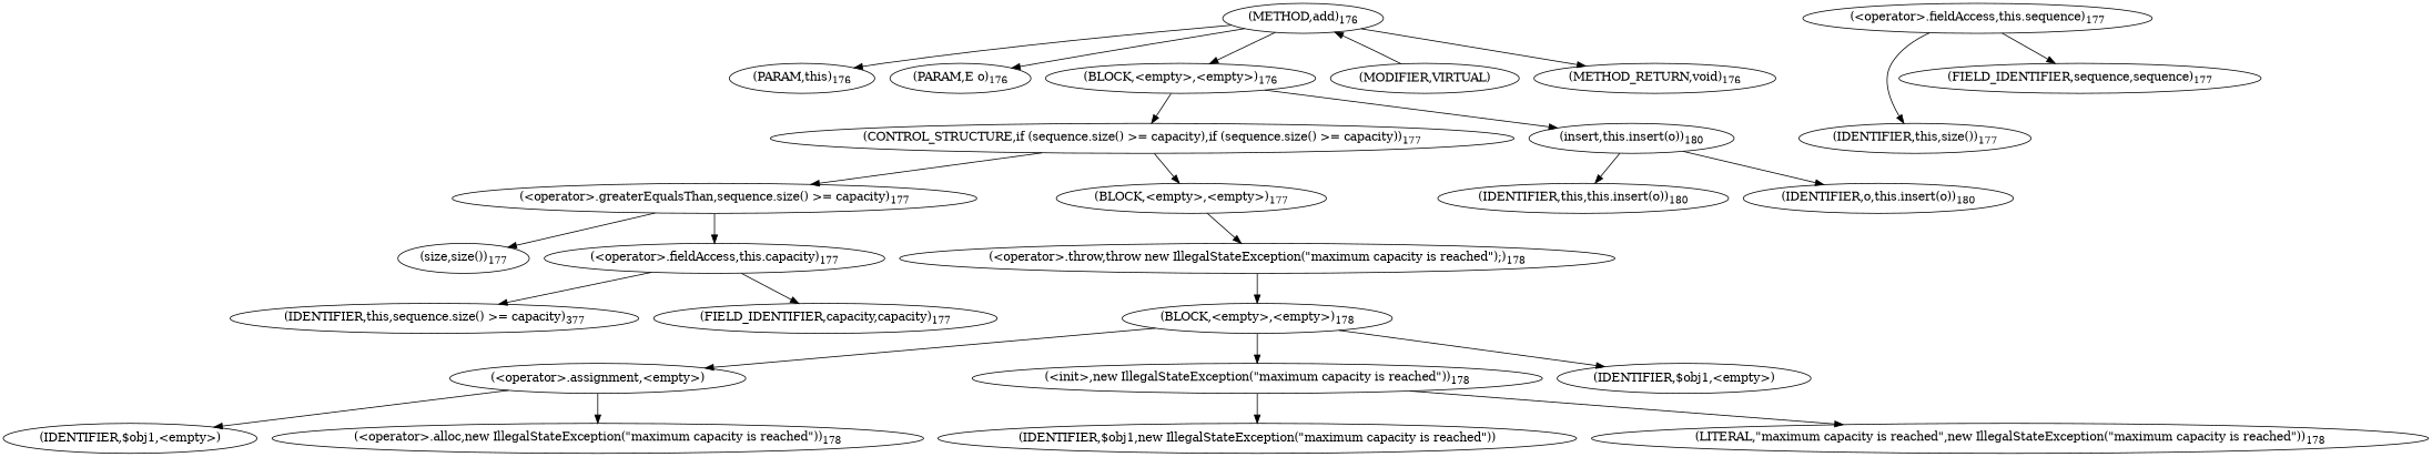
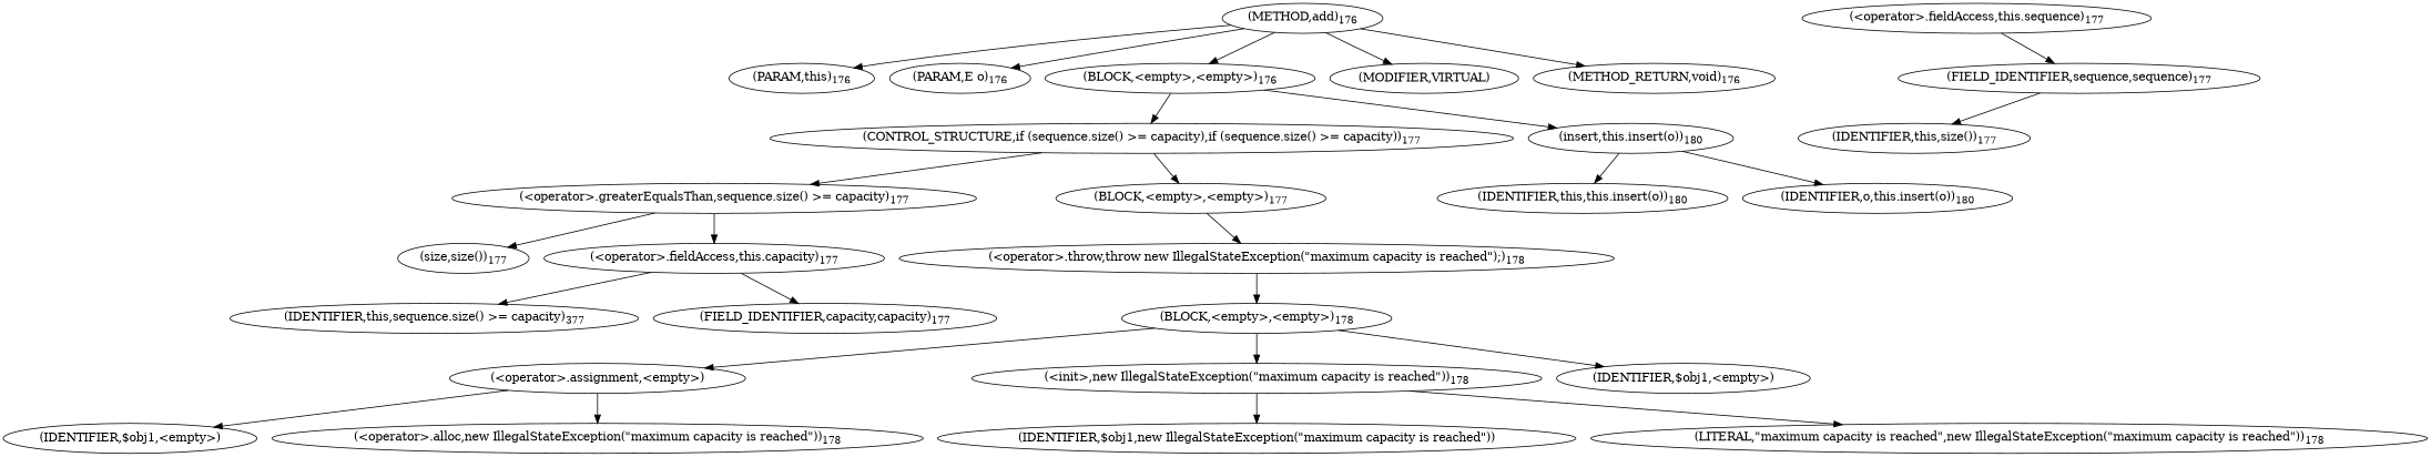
  digraph {
    fontname="DejaVu Serif"
    node [fontname="DejaVu Serif"]
    edge [fontname="DejaVu Serif"]
    n1 [label=<(METHOD,add)<SUB>176</SUB>>]
    n2 [label=<(PARAM,this)<SUB>176</SUB>>]
    n3 [label=<(PARAM,E o)<SUB>176</SUB>>]
    n4 [label=<(BLOCK,&lt;empty&gt;,&lt;empty&gt;)<SUB>176</SUB>>]
    n5 [label=<(MODIFIER,VIRTUAL)>]
    n6 [label=<(METHOD_RETURN,void)<SUB>176</SUB>>]
    n7 [label=<(CONTROL_STRUCTURE,if (sequence.size() &gt;= capacity),if (sequence.size() &gt;= capacity))<SUB>177</SUB>>]
    n8 [label=<(insert,this.insert(o))<SUB>180</SUB>>]
    n9 [label=<(&lt;operator&gt;.greaterEqualsThan,sequence.size() &gt;= capacity)<SUB>177</SUB>>]
    n10 [label=<(BLOCK,&lt;empty&gt;,&lt;empty&gt;)<SUB>177</SUB>>]
    n11 [label=<(IDENTIFIER,this,this.insert(o))<SUB>180</SUB>>]
    n12 [label=<(IDENTIFIER,o,this.insert(o))<SUB>180</SUB>>]
    n13 [label=<(size,size())<SUB>177</SUB>>]
    n14 [label=<(&lt;operator&gt;.fieldAccess,this.capacity)<SUB>177</SUB>>]
    n15 [label=<(&lt;operator&gt;.throw,throw new IllegalStateException(&quot;maximum capacity is reached&quot;);)<SUB>178</SUB>>]
    n16 [label=<(IDENTIFIER,this,sequence.size() &gt;= capacity)<SUB>377</SUB>>]
    n17 [label=<(FIELD_IDENTIFIER,capacity,capacity)<SUB>177</SUB>>]
    n18 [label=<(&lt;operator&gt;.fieldAccess,this.sequence)<SUB>177</SUB>>]
    n19 [label=<(IDENTIFIER,this,size())<SUB>177</SUB>>]
    n20 [label=<(FIELD_IDENTIFIER,sequence,sequence)<SUB>177</SUB>>]
    n21 [label=<(BLOCK,&lt;empty&gt;,&lt;empty&gt;)<SUB>178</SUB>>]
    n22 [label=<(&lt;operator&gt;.assignment,&lt;empty&gt;)>]
    n23 [label=<(&lt;init&gt;,new IllegalStateException(&quot;maximum capacity is reached&quot;))<SUB>178</SUB>>]
    n24 [label=<(IDENTIFIER,$obj1,&lt;empty&gt;)>]
    n25 [label=<(IDENTIFIER,$obj1,&lt;empty&gt;)>]
    n26 [label=<(&lt;operator&gt;.alloc,new IllegalStateException(&quot;maximum capacity is reached&quot;))<SUB>178</SUB>>]
    n27 [label=<(IDENTIFIER,$obj1,new IllegalStateException(&quot;maximum capacity is reached&quot;))>]
    n28 [label=<(LITERAL,&quot;maximum capacity is reached&quot;,new IllegalStateException(&quot;maximum capacity is reached&quot;))<SUB>178</SUB>>]
    n1 -> n2
    n1 -> n3
    n1 -> n4
-   n5 -> n1
+   n1 -> n5
    n1 -> n6
    n4 -> n7
    n4 -> n8
    n7 -> n9
    n7 -> n10
    n8 -> n11
    n8 -> n12
    n9 -> n13
    n9 -> n14
    n10 -> n15
    n14 -> n16
    n14 -> n17
    n15 -> n21
-   n18 -> n19
+   n20 -> n19
    n18 -> n20
    n21 -> n22
    n21 -> n23
    n21 -> n24
    n22 -> n25
    n22 -> n26
    n23 -> n27
    n23 -> n28
  }
